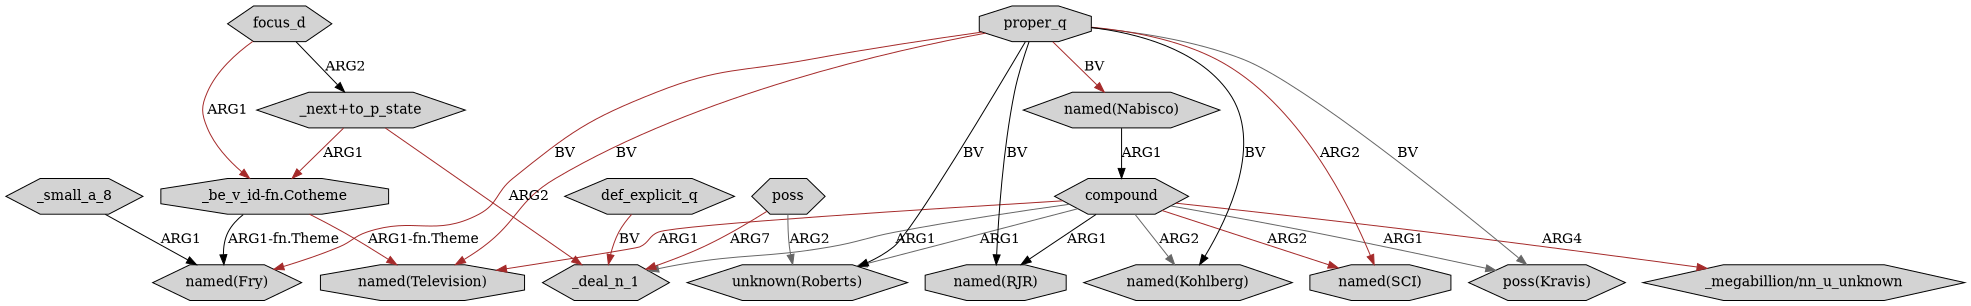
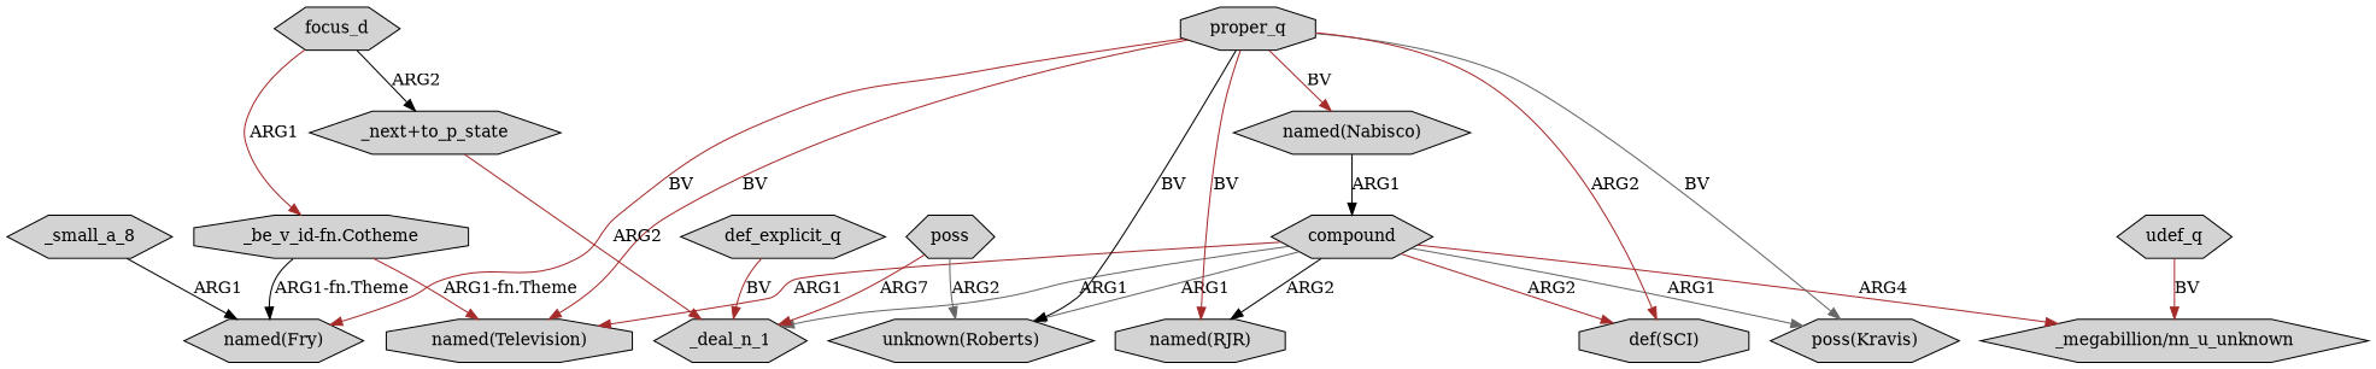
  digraph {
    node [shape=hexagon style=filled]
    edge [color=brown]
    n1 [label="unknown(Roberts)"]
    compound
    "named(Television)" [shape=octagon]
    "named(RJR)" [shape=octagon]
    _deal_n_1
    "_megabillion/nn_u_unknown"
    n7 [label="poss(Kravis)"]
-   "named(SCI)" [shape=octagon]
-   "named(Kohlberg)"
+   "named(SCI)" [shape=octagon label="def(SCI)"]
    "named(Nabisco)"
    "_be_v_id-fn.Cotheme" [shape=octagon]
    "named(Fry)"
    proper_q [shape=octagon]
    poss
    "_next+to_p_state"
    focus_d
+   udef_q
    n18 [label=_small_a_8]
    def_explicit_q
    compound -> n1 [color=gray40 label=ARG1]
    compound -> "named(Television)" [label=ARG1]
-   compound -> "named(RJR)" [color=black label=ARG1]
+   compound -> "named(RJR)" [color=black label=ARG2]
    compound -> _deal_n_1 [color=gray40 label=ARG1]
    compound -> "_megabillion/nn_u_unknown" [label=ARG4]
    compound -> n7 [color=gray40 label=ARG1]
    compound -> "named(SCI)" [label=ARG2]
-   compound -> "named(Kohlberg)" [color=gray40 label=ARG2]
    "named(Nabisco)" -> compound [color=black label=ARG1]
    "_be_v_id-fn.Cotheme" -> "named(Television)" [label="ARG1-fn.Theme"]
    "_be_v_id-fn.Cotheme" -> "named(Fry)" [color=black label="ARG1-fn.Theme"]
    proper_q -> n1 [color=black label=BV]
    proper_q -> "named(Television)" [label=BV]
-   proper_q -> "named(RJR)" [color=black label=BV]
+   proper_q -> "named(RJR)" [label=BV]
    proper_q -> n7 [color=gray40 label=BV]
    proper_q -> "named(SCI)" [label=ARG2]
-   proper_q -> "named(Kohlberg)" [color=black label=BV]
    proper_q -> "named(Nabisco)" [label=BV]
    proper_q -> "named(Fry)" [label=BV]
    poss -> n1 [color=gray40 label=ARG2]
    poss -> _deal_n_1 [label=ARG7]
    "_next+to_p_state" -> _deal_n_1 [label=ARG2]
-   "_next+to_p_state" -> "_be_v_id-fn.Cotheme" [label=ARG1]
    focus_d -> "_be_v_id-fn.Cotheme" [label=ARG1]
    focus_d -> "_next+to_p_state" [color=black label=ARG2]
+   udef_q -> "_megabillion/nn_u_unknown" [label=BV]
    n18 -> "named(Fry)" [color=black label=ARG1]
    def_explicit_q -> _deal_n_1 [label=BV]
  }
